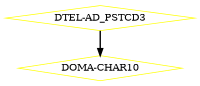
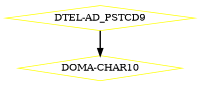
  digraph {
    node [color=yellow shape=diamond]
-   "DTEL-AD_PSTCD3"
+   "DTEL-AD_PSTCD3" [label="DTEL-AD_PSTCD9"]
    "DOMA-CHAR10"
    "DTEL-AD_PSTCD3" -> "DOMA-CHAR10" [style=bold]
  }
